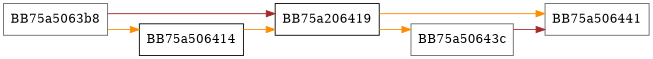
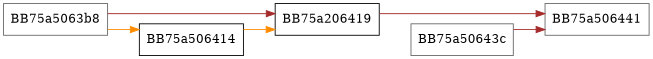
  digraph {
    rankdir=LR
    splines=ortho
    node [color=gray40 shape=box]
    edge [color=brown]
    n1 [color=black label=BB75a206419]
    BB75a5063b8
    BB75a506414 [color=black]
    BB75a506441
    BB75a50643c
-   n1 -> BB75a506441 [color=darkorange]
-   n1 -> BB75a50643c [color=darkorange]
+   n1 -> BB75a506441
    BB75a5063b8 -> n1
    BB75a5063b8 -> BB75a506414 [color=darkorange]
    BB75a506414 -> n1 [color=darkorange]
    BB75a50643c -> BB75a506441
  }
